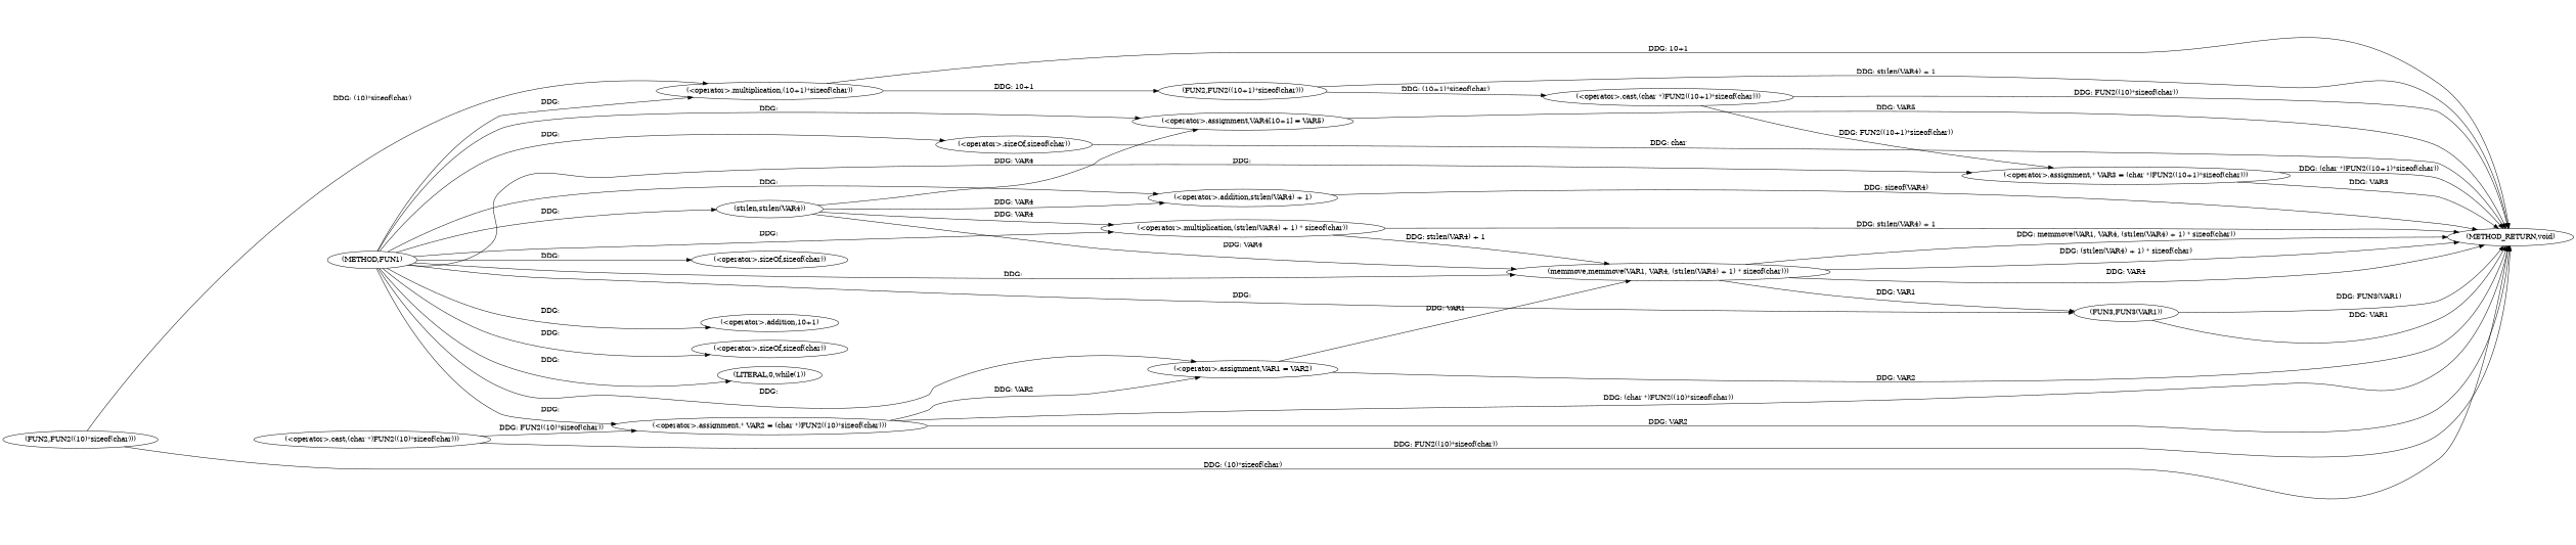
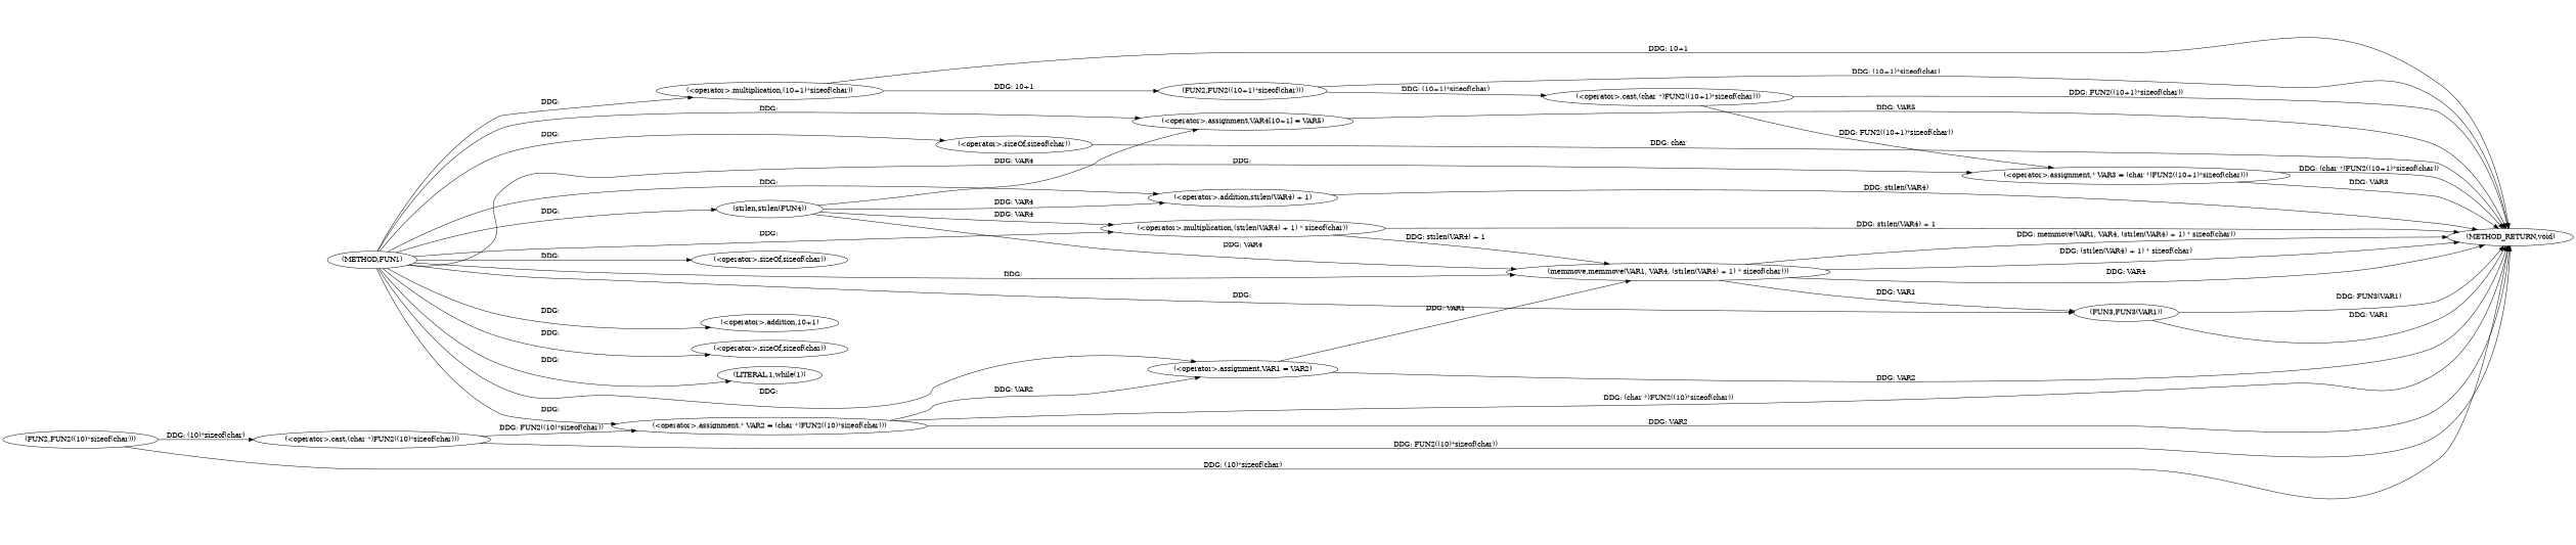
  digraph {
    rankdir=LR
    n1 [label="(METHOD,FUN1)"]
    n2 [label="(<operator>.assignment,* VAR2 = (char *)FUN2((10)*sizeof(char)))"]
    n3 [label="(<operator>.sizeOf,sizeof(char))"]
    n4 [label="(<operator>.assignment,* VAR3 = (char *)FUN2((10+1)*sizeof(char)))"]
    n5 [label="(<operator>.multiplication,(10+1)*sizeof(char))"]
    n6 [label="(<operator>.addition,10+1)"]
    n7 [label="(<operator>.sizeOf,sizeof(char))"]
-   n8 [label="(LITERAL,0,while(1))"]
+   n8 [label="(LITERAL,1,while(1))"]
    n9 [label="(<operator>.assignment,VAR1 = VAR2)"]
    n10 [label="(<operator>.assignment,VAR4[10+1] = VAR5)"]
    n11 [label="(memmove,memmove(VAR1, VAR4, (strlen(VAR4) + 1) * sizeof(char)))"]
    n12 [label="(<operator>.multiplication,(strlen(VAR4) + 1) * sizeof(char))"]
    n13 [label="(<operator>.addition,strlen(VAR4) + 1)"]
-   n14 [label="(strlen,strlen(VAR4))"]
+   n14 [label="(strlen,strlen(FUN4))"]
    n15 [label="(<operator>.sizeOf,sizeof(char))"]
    n16 [label="(FUN3,FUN3(VAR1))"]
    n17 [label="(METHOD_RETURN,void)"]
    n18 [label="(FUN2,FUN2((10+1)*sizeof(char)))"]
    n19 [label="(<operator>.cast,(char *)FUN2((10)*sizeof(char)))"]
    n20 [label="(FUN2,FUN2((10)*sizeof(char)))"]
    n21 [label="(<operator>.cast,(char *)FUN2((10+1)*sizeof(char)))"]
    n1 -> n2 [label="DDG: "]
    n1 -> n3 [label="DDG: "]
    n1 -> n4 [label="DDG: "]
    n1 -> n5 [label="DDG: "]
    n1 -> n6 [label="DDG: "]
    n1 -> n7 [label="DDG: "]
    n1 -> n8 [label="DDG: "]
    n1 -> n9 [label="DDG: "]
    n1 -> n10 [label="DDG: "]
    n1 -> n11 [label="DDG: "]
    n1 -> n12 [label="DDG: "]
    n1 -> n13 [label="DDG: "]
    n1 -> n14 [label="DDG: "]
    n1 -> n15 [label="DDG: "]
    n1 -> n16 [label="DDG: "]
    n2 -> n9 [label="DDG: VAR2"]
    n2 -> n17 [label="DDG: VAR2"]
    n2 -> n17 [label="DDG: (char *)FUN2((10)*sizeof(char))"]
    n4 -> n17 [label="DDG: VAR3"]
    n4 -> n17 [label="DDG: (char *)FUN2((10+1)*sizeof(char))"]
    n5 -> n17 [label="DDG: 10+1"]
    n5 -> n18 [label="DDG: 10+1"]
    n9 -> n11 [label="DDG: VAR1"]
    n9 -> n17 [label="DDG: VAR2"]
    n10 -> n17 [label="DDG: VAR5"]
    n11 -> n16 [label="DDG: VAR1"]
    n11 -> n17 [label="DDG: (strlen(VAR4) + 1) * sizeof(char)"]
    n11 -> n17 [label="DDG: VAR4"]
    n11 -> n17 [label="DDG: memmove(VAR1, VAR4, (strlen(VAR4) + 1) * sizeof(char))"]
    n12 -> n11 [label="DDG: strlen(VAR4) + 1"]
    n12 -> n17 [label="DDG: strlen(VAR4) + 1"]
-   n13 -> n17 [label="DDG: sizeof(VAR4)"]
+   n13 -> n17 [label="DDG: strlen(VAR4)"]
    n14 -> n10 [label="DDG: VAR4"]
    n14 -> n11 [label="DDG: VAR4"]
    n14 -> n12 [label="DDG: VAR4"]
    n14 -> n13 [label="DDG: VAR4"]
    n15 -> n17 [label="DDG: char"]
    n16 -> n17 [label="DDG: VAR1"]
    n16 -> n17 [label="DDG: FUN3(VAR1)"]
-   n18 -> n17 [label="DDG: strlen(VAR4) + 1"]
+   n18 -> n17 [label="DDG: (10+1)*sizeof(char)"]
    n18 -> n21 [label="DDG: (10+1)*sizeof(char)"]
    n19 -> n2 [label="DDG: FUN2((10)*sizeof(char))"]
    n19 -> n17 [label="DDG: FUN2((10)*sizeof(char))"]
    n20 -> n17 [label="DDG: (10)*sizeof(char)"]
-   n20 -> n5 [label="DDG: (10)*sizeof(char)"]
+   n20 -> n19 [label="DDG: (10)*sizeof(char)"]
    n21 -> n4 [label="DDG: FUN2((10+1)*sizeof(char))"]
-   n21 -> n17 [label="DDG: FUN2((10)*sizeof(char))"]
+   n21 -> n17 [label="DDG: FUN2((10+1)*sizeof(char))"]
  }
